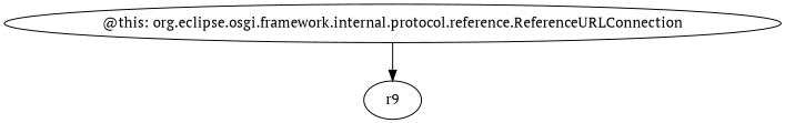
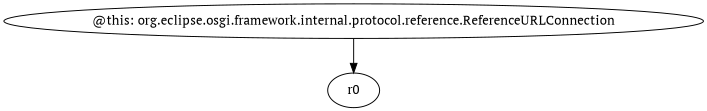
  digraph {
    fontname="PT Serif"
    node [fontname="PT Serif"]
    n1 [label="@this: org.eclipse.osgi.framework.internal.protocol.reference.ReferenceURLConnection"]
-   n2 [label=r9]
+   n2 [label=r0]
    n1 -> n2 [fontname="PT Serif"]
  }
